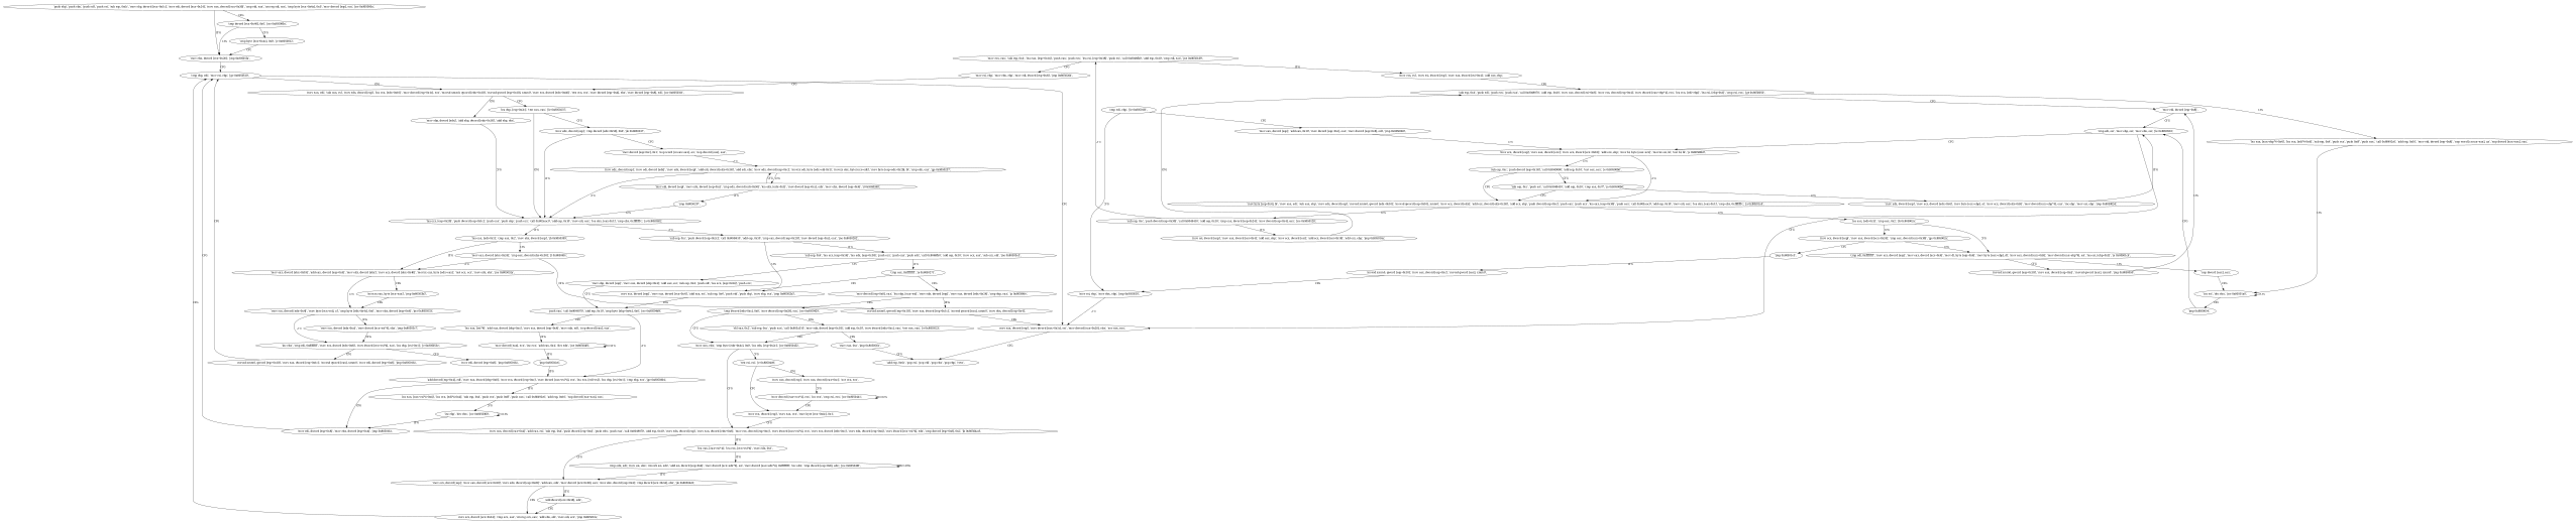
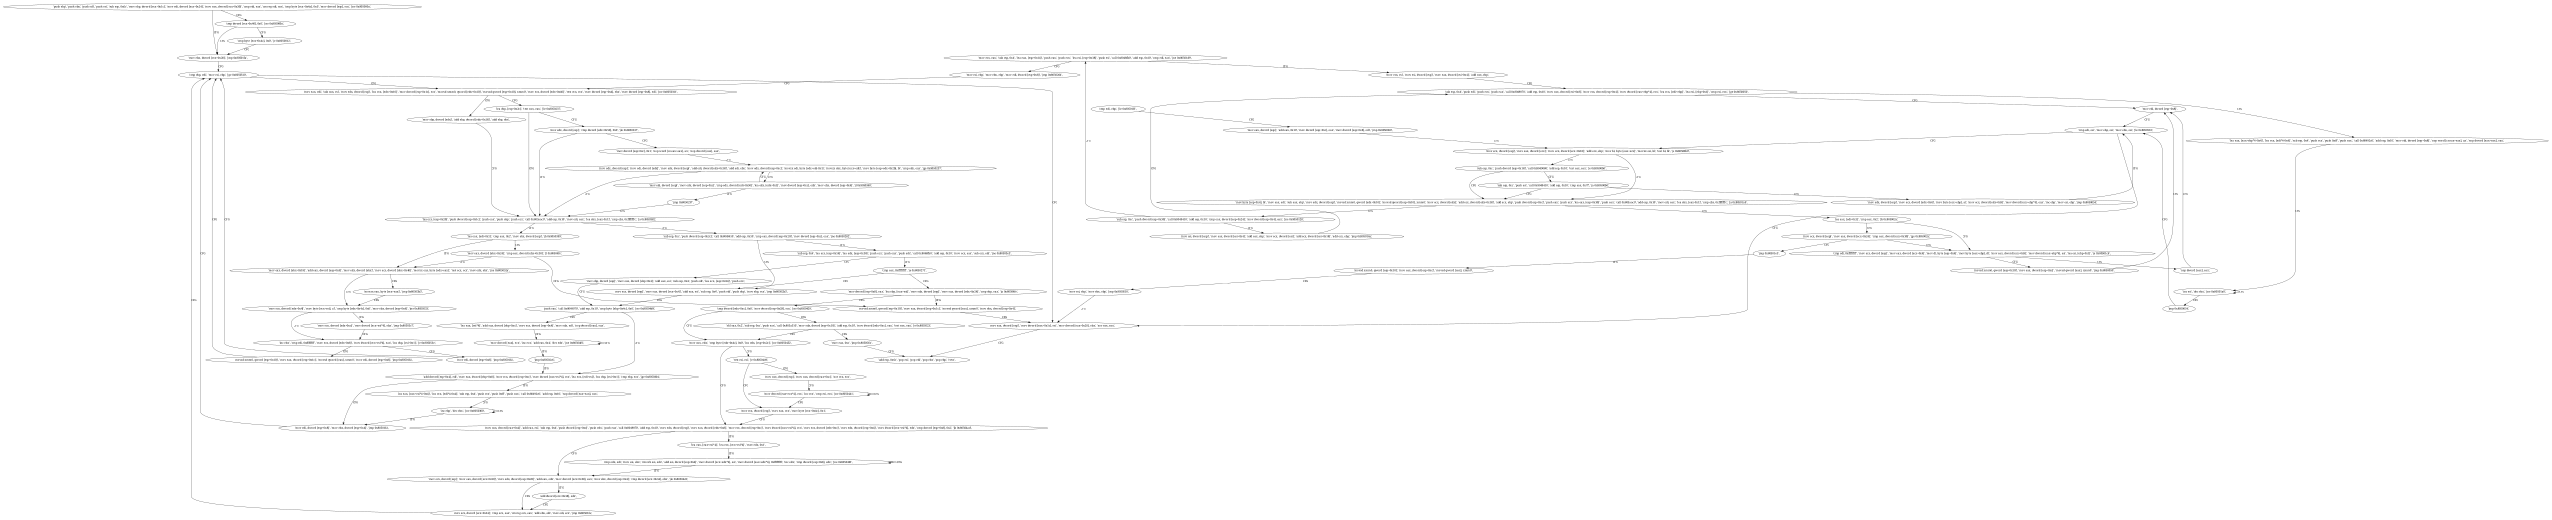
  digraph {
    fontname="Noto Serif"
    node [fontname="Noto Serif"]
    edge [fontname="Noto Serif"]
    n1 [label="'push ebp', 'push ebx', 'push edi', 'push esi', 'sub esp, 0x6c', 'mov ebp, dword [ecx+0x1c]', 'mov edi, dword [ecx+0x24]', 'mov eax, dword [ecx+0x30]', 'cmp edi, eax', 'cmovg edi, eax', 'cmp byte [ecx+0x4a], 0x0', 'mov dword [esp], ecx', 'jne 0x805000a', "]
    n2 [label="'mov ebx, dword [ecx+0x20]', 'jmp 0x80501fa', "]
    n3 [label="'cmp dword [ecx+0x40], 0x0', 'jne 0x805000a', "]
    n4 [label="'cmp ebp, edi', 'mov esi, ebp', 'jge 0x8050510', "]
    n5 [label="'cmp byte [ecx+0x4c], 0x0', 'je 0x8050012', "]
    n6 [label="'mov eax, dword [esp]', 'mov dword [eax+0x1c], esi', 'mov dword [eax+0x20], ebx', 'xor eax, eax', "]
    n7 [label="'mov eax, edi', 'sub eax, esi', 'mov edx, dword [esp]', 'lea ecx, [edx+0x10]', 'mov dword [esp+0x1c], ecx', 'movsd xmm0, qword [edx+0x10]', 'movsd qword [esp+0x10], xmm0', 'mov ecx, dword [edx+0x40]', 'test ecx, ecx', 'mov dword [esp+0x4], ebx', 'mov dword [esp+0x8], edi', 'jne 0x8050311', "]
    n8 [label="'add esp, 0x6c', 'pop esi', 'pop edi', 'pop ebx', 'pop ebp', 'retn', "]
    n9 [label="'lea ebp, [esp+0x2c]', 'test eax, eax', 'jle 0x8050237', "]
    n10 [label="'mov ebp, dword [edx]', 'add ebp, dword [edx+0x18]', 'add ebp, ebx', "]
    n11 [label="'cmp edi, ebp', 'jle 0x80501f1', "]
    n12 [label="'mov esi, ebp', 'mov ebx, ebp', 'jmp 0x8050510', "]
    n13 [label="'mov eax, dword [esp]', 'add eax, 0x10', 'mov dword [esp+0xc], eax', 'mov dword [esp+0x8], edi', 'jmp 0x8050060', "]
    n14 [label="'lea ecx, [esp+0x20]', 'push dword [esp+0x1c]', 'push eax', 'push ebp', 'push ecx', 'call 0x805aac0', 'add esp, 0x10', 'mov edi, eax', 'lea ebx, [eax-0x1]', 'cmp ebx, 0xfffffffc', 'ja 0x8050382', "]
    n15 [label="'mov edx, dword [esp]', 'cmp dword [edx+0x50], 0x0', 'jle 0x8050237', "]
    n16 [label="'mov ecx, dword [esp]', 'mov eax, dword [ecx]', 'mov ecx, dword [ecx+0x18]', 'add ecx, ebp', 'mov bl, byte [eax+ecx]', 'movzx esi, bl', 'test bl, bl', 'js 0x80500b0', "]
    n17 [label="'lea eax, [edi+0x1]', 'cmp eax, 0x2', 'mov ebx, dword [esp]', 'jb 0x8050399', "]
    n18 [label="'sub esp, 0xc', 'push dword [esp+0x2c]', 'call 0x8049410', 'add esp, 0x10', 'cmp eax, dword [esp+0x20]', 'mov dword [esp+0xc], eax', 'jne 0x8050282', "]
    n19 [label="'mov dword [esp+0xc], 0x1', 'nop word [cs:eax+eax], ax', 'nop dword [eax], eax', "]
    n20 [label="'mov byte [esp+0x4], bl', 'mov eax, edi', 'sub eax, ebp', 'mov edx, dword [esp]', 'movsd xmm0, qword [edx+0x10]', 'movsd qword [esp+0x10], xmm0', 'mov ecx, dword [edx]', 'add ecx, dword [edx+0x18]', 'add ecx, ebp', 'push dword [esp+0xc]', 'push eax', 'push ecx', 'lea eax, [esp+0x30]', 'push eax', 'call 0x805aac0', 'add esp, 0x10', 'mov edi, eax', 'lea ebx, [eax-0x1]', 'cmp ebx, 0xfffffffc', 'ja 0x80501a9', "]
    n21 [label="'sub esp, 0xc', 'push dword [esp+0x18]', 'call 0x8049080', 'add esp, 0x10', 'test eax, eax', 'je 0x80500b0', "]
    n22 [label="'mov eax, dword [ebx+0x18]', 'add eax, dword [esp+0x4]', 'mov edx, dword [ebx]', 'mov ecx, dword [ebx+0x40]', 'movzx eax, byte [edx+eax]', 'test ecx, ecx', 'mov edx, ebx', 'jne 0x805052a', "]
    n23 [label="'mov eax, dword [ebx+0x24]', 'cmp eax, dword [ebx+0x30]', 'jl 0x80504fe', "]
    n24 [label="'sub esp, 0x4', 'lea ecx, [esp+0x14]', 'lea edx, [esp+0x30]', 'push ecx', 'push eax', 'push edx', 'call 0x8048fb0', 'add esp, 0x10', 'mov ecx, eax', 'sub ecx, edi', 'jne 0x80503e3', "]
    n25 [label="'mov ecx, dword [esp]', 'mov eax, dword [ecx+0x4]', 'add eax, esi', 'sub esp, 0x4', 'push edi', 'push ebp', 'mov ebp, ecx', 'jmp 0x80502b3', "]
    n26 [label="'mov edx, dword [esp]', 'mov edi, dword [edx]', 'mov edx, dword [esp]', 'add edi, dword [edx+0x18]', 'add edi, ebx', 'mov edx, dword [esp+0xc]', 'movzx edi, byte [edx+edi-0x1]', 'movzx ebx, byte [ecx+edi]', 'mov byte [esp+edx+0x2b], bl', 'cmp edx, eax', 'jge 0x8050237', "]
    n27 [label="'lea eax, [edi+0x1]', 'cmp eax, 0x2', 'jb 0x805002a', "]
    n28 [label="'sub esp, 0xc', 'push dword [esp+0x30]', 'call 0x8049410', 'add esp, 0x10', 'cmp eax, dword [esp+0x24]', 'mov dword [esp+0x4], eax', 'jne 0x8050120', "]
    n29 [label="'sub esp, 0xc', 'push esi', 'call 0x8049410', 'add esp, 0x10', 'cmp eax, 0x7f', 'ja 0x80500b0', "]
    n30 [label="'movzx eax, byte [ecx+eax]', 'jmp 0x80503b3', "]
    n31 [label="'mov ecx, dword [edx+0x4]', 'mov byte [ecx+esi], al', 'cmp byte [edx+0x4c], 0x0', 'mov ebx, dword [esp+0x4]', 'jne 0x8050533', "]
    n32 [label="'movsd xmm0, qword [esp+0x10]', 'mov eax, dword [esp+0x1c]', 'movsd qword [eax], xmm0', 'mov ebx, dword [esp+0x4]', "]
    n33 [label="'cmp eax, 0xffffffff', 'je 0x8050271', "]
    n34 [label="'mov ebp, dword [esp]', 'mov eax, dword [ebp+0x4]', 'add eax, esi', 'sub esp, 0x4', 'push edi', 'lea ecx, [esp+0x34]', 'push ecx', "]
    n35 [label="'push eax', 'call 0x8049070', 'add esp, 0x10', 'cmp byte [ebp+0x4c], 0x0', 'jne 0x80504d9', "]
    n36 [label="'mov edi, dword [esp]', 'mov edx, dword [esp+0xc]', 'cmp edx, dword [edi+0x50]', 'lea edx, [edx+0x1]', 'mov dword [esp+0xc], edx', 'mov ebx, dword [esp+0x4]', 'jl 0x8050340', "]
    n37 [label="'mov ecx, dword [edx+0xc]', 'mov dword [ecx+esi*4], ebx', 'jmp 0x80503c7', "]
    n38 [label="'inc ebx', 'cmp edi, 0xffffffff', 'mov ecx, dword [edx+0x8]', 'mov dword [ecx+esi*4], eax', 'lea ebp, [esi+0x1]', 'je 0x805053e', "]
    n39 [label="'mov dword [esp+0x8], eax', 'lea ebp, [eax+esi]', 'mov edx, dword [esp]', 'mov eax, dword [edx+0x24]', 'cmp ebp, eax', 'ja 0x80504fe', "]
    n40 [label="'lea eax, [esi*4]', 'add eax, dword [ebp+0xc]', 'mov ecx, dword [esp+0x4]', 'mov edx, edi', 'nop dword [eax], eax', "]
    n41 [label="'add dword [esp+0x4], edi', 'mov eax, dword [ebp+0x8]', 'mov ecx, dword [esp+0xc]', 'mov dword [eax+esi*4], ecx', 'lea ecx, [edi+esi]', 'lea ebp, [esi+0x1]', 'cmp ebp, ecx', 'jge 0x8050304', "]
    n42 [label="'cmp edi, 0xffffffff', 'mov ecx, dword [esp]', 'mov eax, dword [ecx+0x4]', 'mov dl, byte [esp+0x4]', 'mov byte [eax+ebp], dl', 'mov eax, dword [ecx+0x8]', 'mov dword [eax+ebp*4], esi', 'lea esi, [ebp+0x1]', 'je 0x80501c6', "]
    n43 [label="'mov ecx, dword [esp]', 'mov eax, dword [ecx+0x24]', 'cmp eax, dword [ecx+0x30]', 'jge 0x805002a', "]
    n44 [label="'mov ecx, eax', 'sub esp, 0x4', 'lea eax, [esp+0x14]', 'push eax', 'push ecx', 'lea esi, [esp+0x38]', 'push esi', 'call 0x8048fb0', 'add esp, 0x10', 'cmp edi, eax', 'jne 0x80501d9', "]
    n45 [label="'mov esi, dword [esp]', 'mov eax, dword [esi+0x4]', 'add eax, ebp', 'mov ecx, dword [esi]', 'add ecx, dword [esi+0x18]', 'add ecx, ebp', 'jmp 0x805014a', "]
    n46 [label="'mov edx, dword [esp]', 'mov ecx, dword [edx+0x4]', 'mov byte [ecx+ebp], al', 'mov ecx, dword [edx+0x8]', 'mov dword [ecx+ebp*4], eax', 'inc ebp', 'mov esi, ebp', 'jmp 0x8050054', "]
    n47 [label="'jmp 0x8050237', "]
    n48 [label="'movsd xmm0, qword [esp+0x10]', 'mov eax, dword [esp+0x1c]', 'movsd qword [eax], xmm0', 'mov edi, dword [esp+0x8]', 'jmp 0x80501fa', "]
    n49 [label="'mov edi, dword [esp+0x8]', 'jmp 0x80501fa', "]
    n50 [label="'cmp dword [edx+0xc], 0x0', 'mov dword [esp+0x28], ecx', 'jne 0x8050429', "]
    n51 [label="'mov dword [eax], ecx', 'inc ecx', 'add eax, 0x4', 'dec edx', 'jne 0x80504f0', "]
    n52 [label="'mov edi, dword [esp+0x8]', 'mov ebx, dword [esp+0x4]', 'jmp 0x80501fa', "]
    n53 [label="'lea eax, [eax+esi*4+0x4]', 'lea ecx, [edi*4-0x4]', 'sub esp, 0x4', 'push ecx', 'push 0xff', 'push eax', 'call 0x80492c0', 'add esp, 0x10', 'nop dword [eax+eax], eax', "]
    n54 [label="'movsd xmm0, qword [esp+0x10]', 'mov eax, dword [esp+0xc]', 'movsd qword [eax], xmm0', 'jmp 0x8050050', "]
    n55 [label="'nop dword [eax], eax', "]
    n56 [label="'jmp 0x80501e3', "]
    n57 [label="'mov esi, ebp', 'mov ebx, ebp', 'mov edi, dword [esp+0x8]', 'jmp 0x8050204', "]
    n58 [label="'mov ecx, esi', 'mov esi, dword [esp]', 'mov eax, dword [esi+0x4]', 'add eax, ebp', "]
    n59 [label="'sub esp, 0x4', 'push edi', 'push ecx', 'push eax', 'call 0x8049070', 'add esp, 0x10', 'mov eax, dword [esi+0x8]', 'mov ecx, dword [esp+0x4]', 'mov dword [eax+ebp*4], ecx', 'lea ecx, [edi+ebp]', 'lea esi, [ebp+0x1]', 'cmp esi, ecx', 'jge 0x8050050', "]
    n60 [label="'cmp edi, esi', 'mov ebp, esi', 'mov ebx, esi', 'jle 0x8050510', "]
    n61 [label="'mov eax, edx', 'cmp byte [edx+0x4c], 0x0', 'lea edx, [esp+0x2c]', 'jne 0x8050452', "]
    n62 [label="'shl eax, 0x2', 'sub esp, 0xc', 'push eax', 'call 0x805a510', 'mov edx, dword [esp+0x10]', 'add esp, 0x10', 'mov dword [edx+0xc], eax', 'test eax, eax', 'je 0x8050523', "]
    n63 [label="'jmp 0x80502c6', "]
    n64 [label="'inc ebp', 'dec ebx', 'jne 0x8050300', "]
    n65 [label="'mov edi, dword [esp+0x8]', "]
    n66 [label="'movsd xmm0, qword [esp+0x10]', 'mov eax, dword [esp+0xc]', 'movsd qword [eax], xmm0', "]
    n67 [label="'lea eax, [eax+ebp*4+0x4]', 'lea ecx, [edi*4-0x4]', 'sub esp, 0x4', 'push ecx', 'push 0xff', 'push eax', 'call 0x80492c0', 'add esp, 0x10', 'mov edi, dword [esp+0x8]', 'nop word [cs:eax+eax], ax', 'nop dword [eax+eax], eax', "]
    n68 [label="'mov eax, dword [eax+0x4]', 'add eax, esi', 'sub esp, 0x4', 'push dword [esp+0xc]', 'push edx', 'push eax', 'call 0x8049070', 'add esp, 0x10', 'mov edx, dword [esp]', 'mov eax, dword [edx+0x8]', 'mov ecx, dword [esp+0xc]', 'mov dword [eax+esi*4], ecx', 'mov ecx, dword [edx+0xc]', 'mov edx, dword [esp+0x4]', 'mov dword [ecx+esi*4], edx', 'cmp dword [esp+0x8], 0x2', 'jb 0x80504ad', "]
    n69 [label="'test esi, esi', 'je 0x8050449', "]
    n70 [label="'mov eax, 0xc', 'jmp 0x805051b', "]
    n71 [label="'inc esi', 'dec ebx', 'jne 0x80501a0', "]
    n72 [label="'mov ecx, dword [esp]', 'mov eax, dword [ecx+0x30]', 'mov edx, dword [esp+0x28]', 'add eax, edx', 'mov dword [ecx+0x30], eax', 'mov ebx, dword [esp+0x4]', 'cmp dword [ecx+0x34], ebx', 'jle 0x80504c8', "]
    n73 [label="'lea eax, [eax+esi*4]', 'lea ecx, [ecx+esi*4]', 'mov edx, 0x1', "]
    n74 [label="'mov ecx, dword [esp]', 'mov eax, ecx', 'mov byte [ecx+0x4c], 0x1', "]
    n75 [label="'mov eax, dword [esp]', 'mov eax, dword [eax+0xc]', 'xor ecx, ecx', "]
    n76 [label="'jmp 0x8050054', "]
    n77 [label="'mov ecx, dword [ecx+0x24]', 'cmp ecx, eax', 'cmovg ecx, eax', 'add ebx, edi', 'mov edi, ecx', 'jmp 0x80501fa', "]
    n78 [label="'add dword [ecx+0x38], edx', "]
    n79 [label="'cmp edx, edi', 'mov esi, ebx', 'cmovb esi, edx', 'add esi, dword [esp+0x4]', 'mov dword [ecx+edx*4], esi', 'mov dword [eax+edx*4], 0xffffffff', 'inc edx', 'cmp dword [esp+0x8], edx', 'jne 0x8050491', "]
    n80 [label="'mov dword [eax+ecx*4], ecx', 'inc ecx', 'cmp esi, ecx', 'jne 0x8050441', "]
    n1 -> n2 [label=CFG]
    n1 -> n3 [label=CFG]
    n2 -> n4 [label=CFG]
    n3 -> n2 [label=CFG]
    n3 -> n5 [label=CFG]
    n4 -> n6 [label=CFG]
    n4 -> n7 [label=CFG]
    n5 -> n2 [label=CFG]
    n6 -> n8 [label=CFG]
    n7 -> n9 [label=CFG]
    n7 -> n10 [label=CFG]
    n9 -> n14 [label=CFG]
    n9 -> n15 [label=CFG]
    n10 -> n14 [label=CFG]
-   n11 -> n12 [label=CFG]
    n11 -> n13 [label=CFG]
    n12 -> n6 [label=CFG]
    n13 -> n16 [label=CFG]
    n14 -> n17 [label=CFG]
    n14 -> n18 [label=CFG]
    n15 -> n14 [label=CFG]
    n15 -> n19 [label=CFG]
    n16 -> n20 [label=CFG]
    n16 -> n21 [label=CFG]
    n17 -> n22 [label=CFG]
    n17 -> n23 [label=CFG]
    n18 -> n24 [label=CFG]
    n18 -> n25 [label=CFG]
    n19 -> n26 [label=CFG]
    n20 -> n27 [label=CFG]
    n20 -> n28 [label=CFG]
    n21 -> n20 [label=CFG]
    n21 -> n29 [label=CFG]
    n22 -> n30 [label=CFG]
    n22 -> n31 [label=CFG]
    n23 -> n22 [label=CFG]
    n23 -> n32 [label=CFG]
    n24 -> n33 [label=CFG]
    n24 -> n34 [label=CFG]
    n25 -> n35 [label=CFG]
    n26 -> n14 [label=CFG]
    n26 -> n36 [label=CFG]
    n27 -> n42 [label=CFG]
    n27 -> n43 [label=CFG]
    n28 -> n44 [label=CFG]
    n28 -> n45 [label=CFG]
    n29 -> n20 [label=CFG]
    n29 -> n46 [label=CFG]
    n30 -> n31 [label=CFG]
    n31 -> n37 [label=CFG]
    n31 -> n38 [label=CFG]
    n32 -> n6 [label=CFG]
    n33 -> n25 [label=CFG]
    n33 -> n39 [label=CFG]
    n34 -> n35 [label=CFG]
    n35 -> n40 [label=CFG]
    n35 -> n41 [label=CFG]
    n36 -> n26 [label=CFG]
    n36 -> n47 [label=CFG]
    n37 -> n38 [label=CFG]
    n38 -> n48 [label=CFG]
    n38 -> n49 [label=CFG]
    n39 -> n32 [label=CFG]
    n39 -> n50 [label=CFG]
    n40 -> n51 [label=CFG]
    n41 -> n52 [label=CFG]
    n41 -> n53 [label=CFG]
    n42 -> n54 [label=CFG]
    n42 -> n55 [label=CFG]
    n43 -> n42 [label=CFG]
    n43 -> n56 [label=CFG]
    n44 -> n57 [label=CFG]
    n44 -> n58 [label=CFG]
    n45 -> n59 [label=CFG]
    n46 -> n60 [label=CFG]
    n47 -> n14 [label=CFG]
    n48 -> n4 [label=CFG]
+   n49 -> n4 [label=CFG]
    n50 -> n61 [label=CFG]
    n50 -> n62 [label=CFG]
    n51 -> n51 [label=CFG]
    n51 -> n63 [label=CFG]
    n52 -> n4 [label=CFG]
    n53 -> n64 [label=CFG]
    n54 -> n65 [label=CFG]
-   n55 -> n71 [label=CFG]
+   n55 -> n65 [label=CFG]
    n56 -> n66 [label=CFG]
    n57 -> n7 [label=CFG]
    n58 -> n59 [label=CFG]
    n59 -> n65 [label=CFG]
    n59 -> n67 [label=CFG]
    n60 -> n6 [label=CFG]
    n60 -> n16 [label=CFG]
    n61 -> n68 [label=CFG]
    n61 -> n69 [label=CFG]
    n62 -> n61 [label=CFG]
    n62 -> n70 [label=CFG]
    n63 -> n41 [label=CFG]
    n64 -> n52 [label=CFG]
    n64 -> n64 [label=CFG]
    n65 -> n60 [label=CFG]
    n66 -> n12 [label=CFG]
    n67 -> n71 [label=CFG]
    n68 -> n72 [label=CFG]
    n68 -> n73 [label=CFG]
    n69 -> n74 [label=CFG]
    n69 -> n75 [label=CFG]
    n70 -> n8 [label=CFG]
    n71 -> n71 [label=CFG]
    n71 -> n76 [label=CFG]
    n72 -> n77 [label=CFG]
    n72 -> n78 [label=CFG]
    n73 -> n79 [label=CFG]
    n74 -> n68 [label=CFG]
    n75 -> n80 [label=CFG]
    n76 -> n60 [label=CFG]
    n77 -> n4 [label=CFG]
    n78 -> n77 [label=CFG]
    n79 -> n72 [label=CFG]
    n79 -> n79 [label=CFG]
    n80 -> n74 [label=CFG]
    n80 -> n80 [label=CFG]
  }
